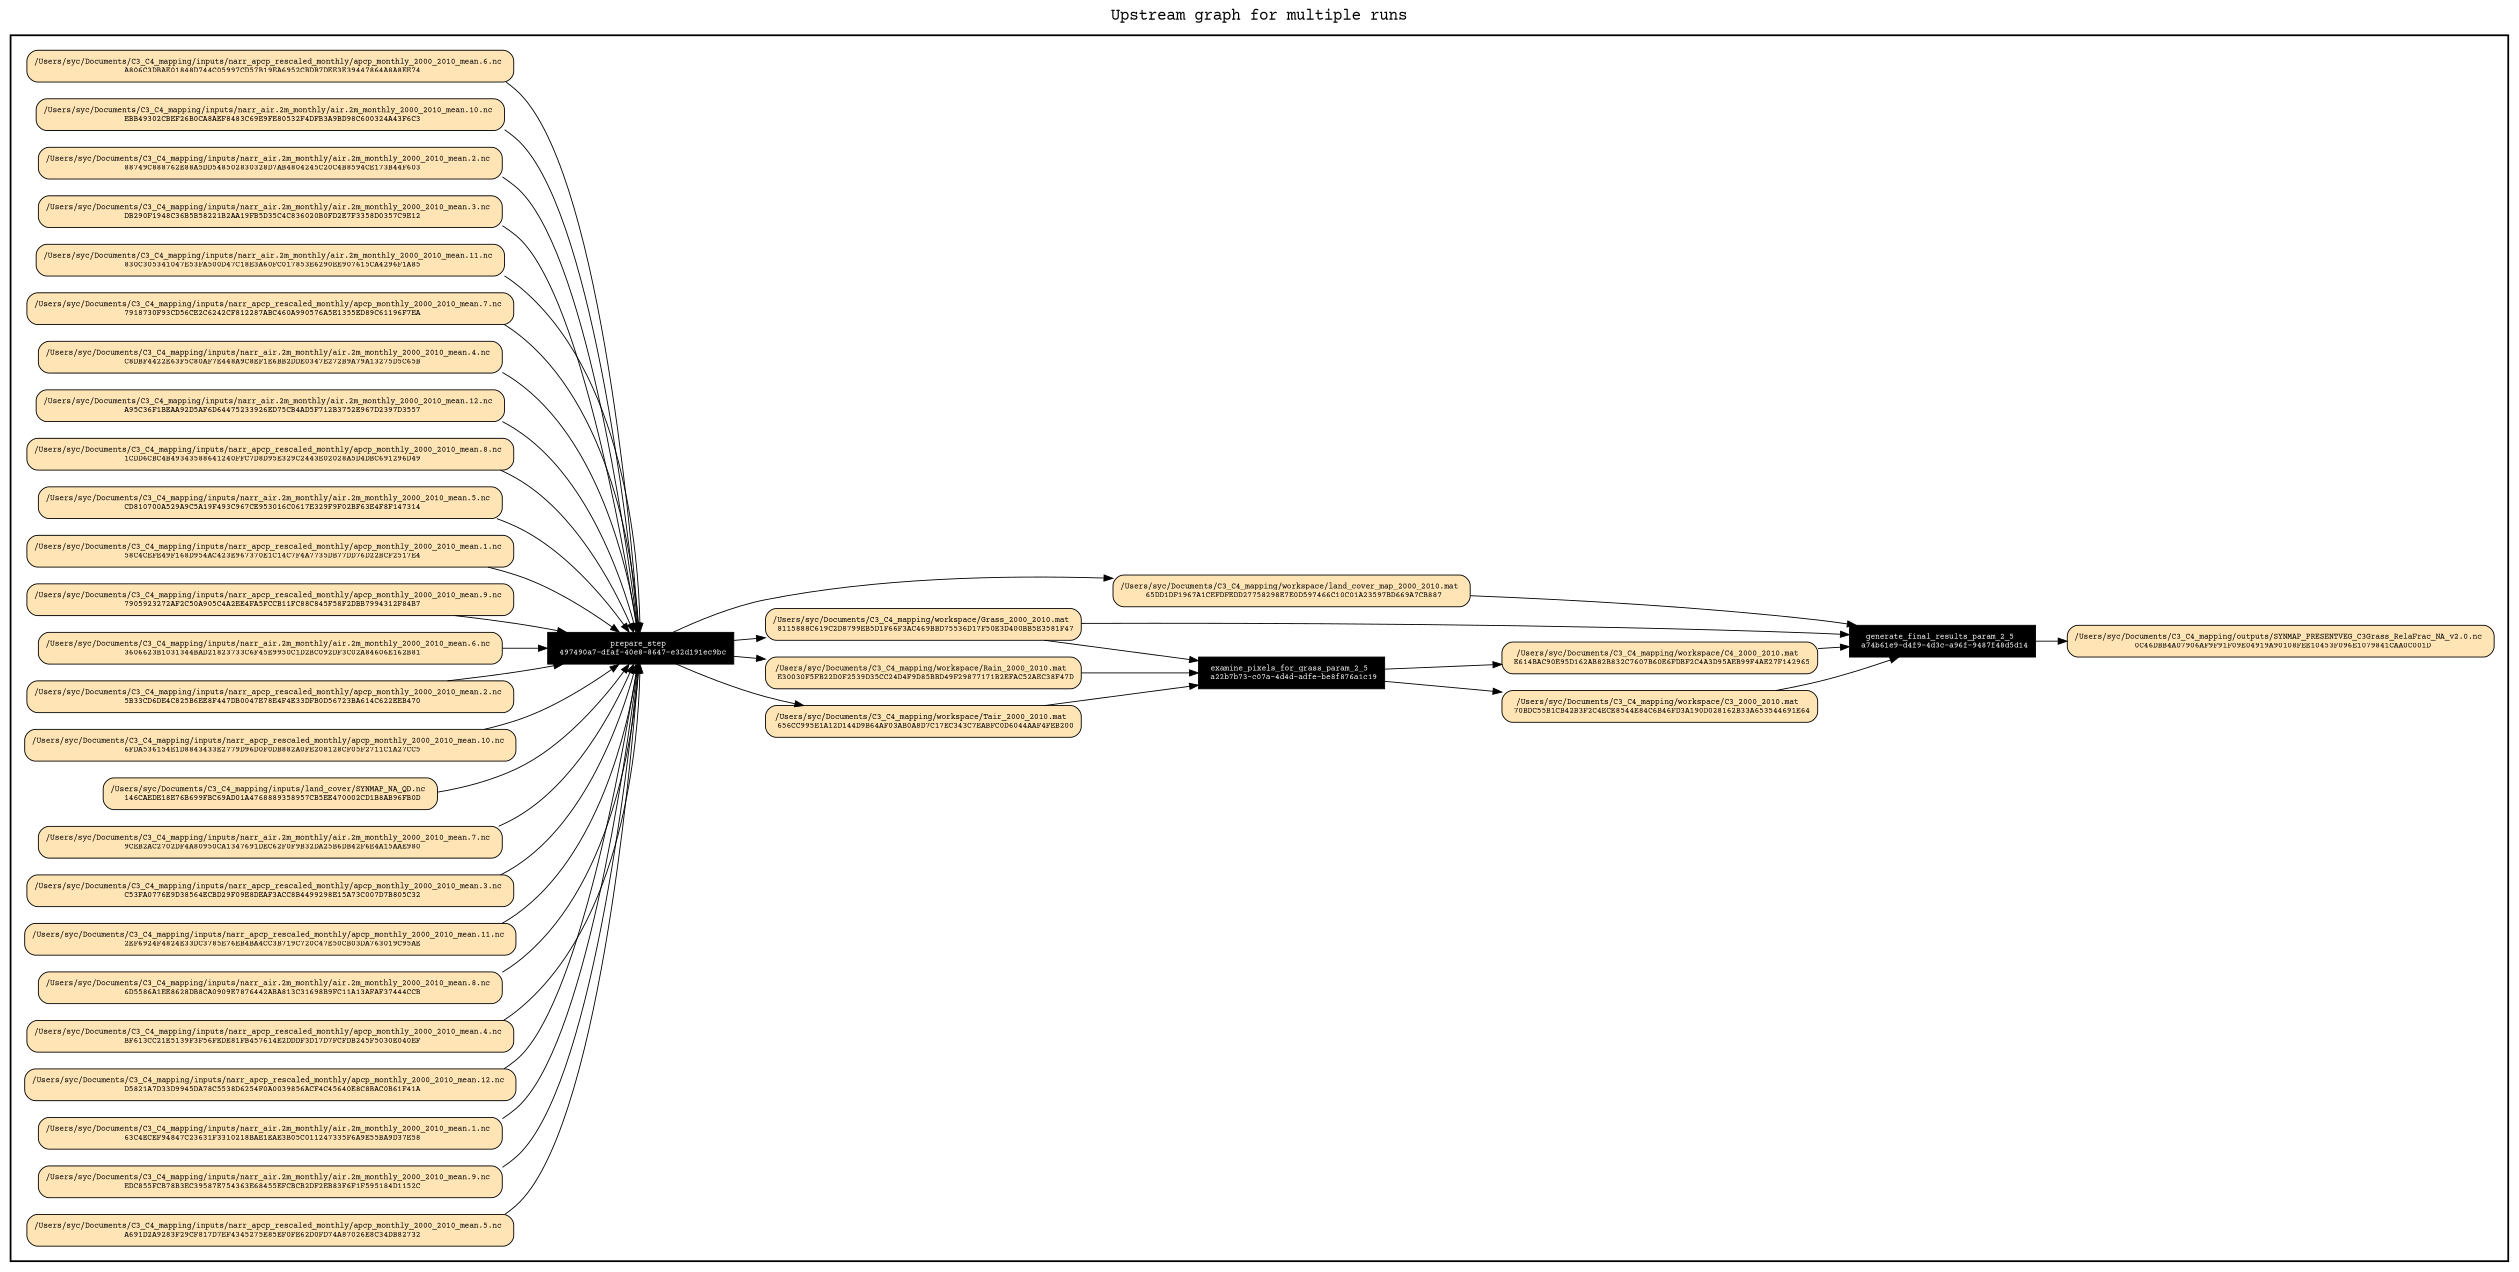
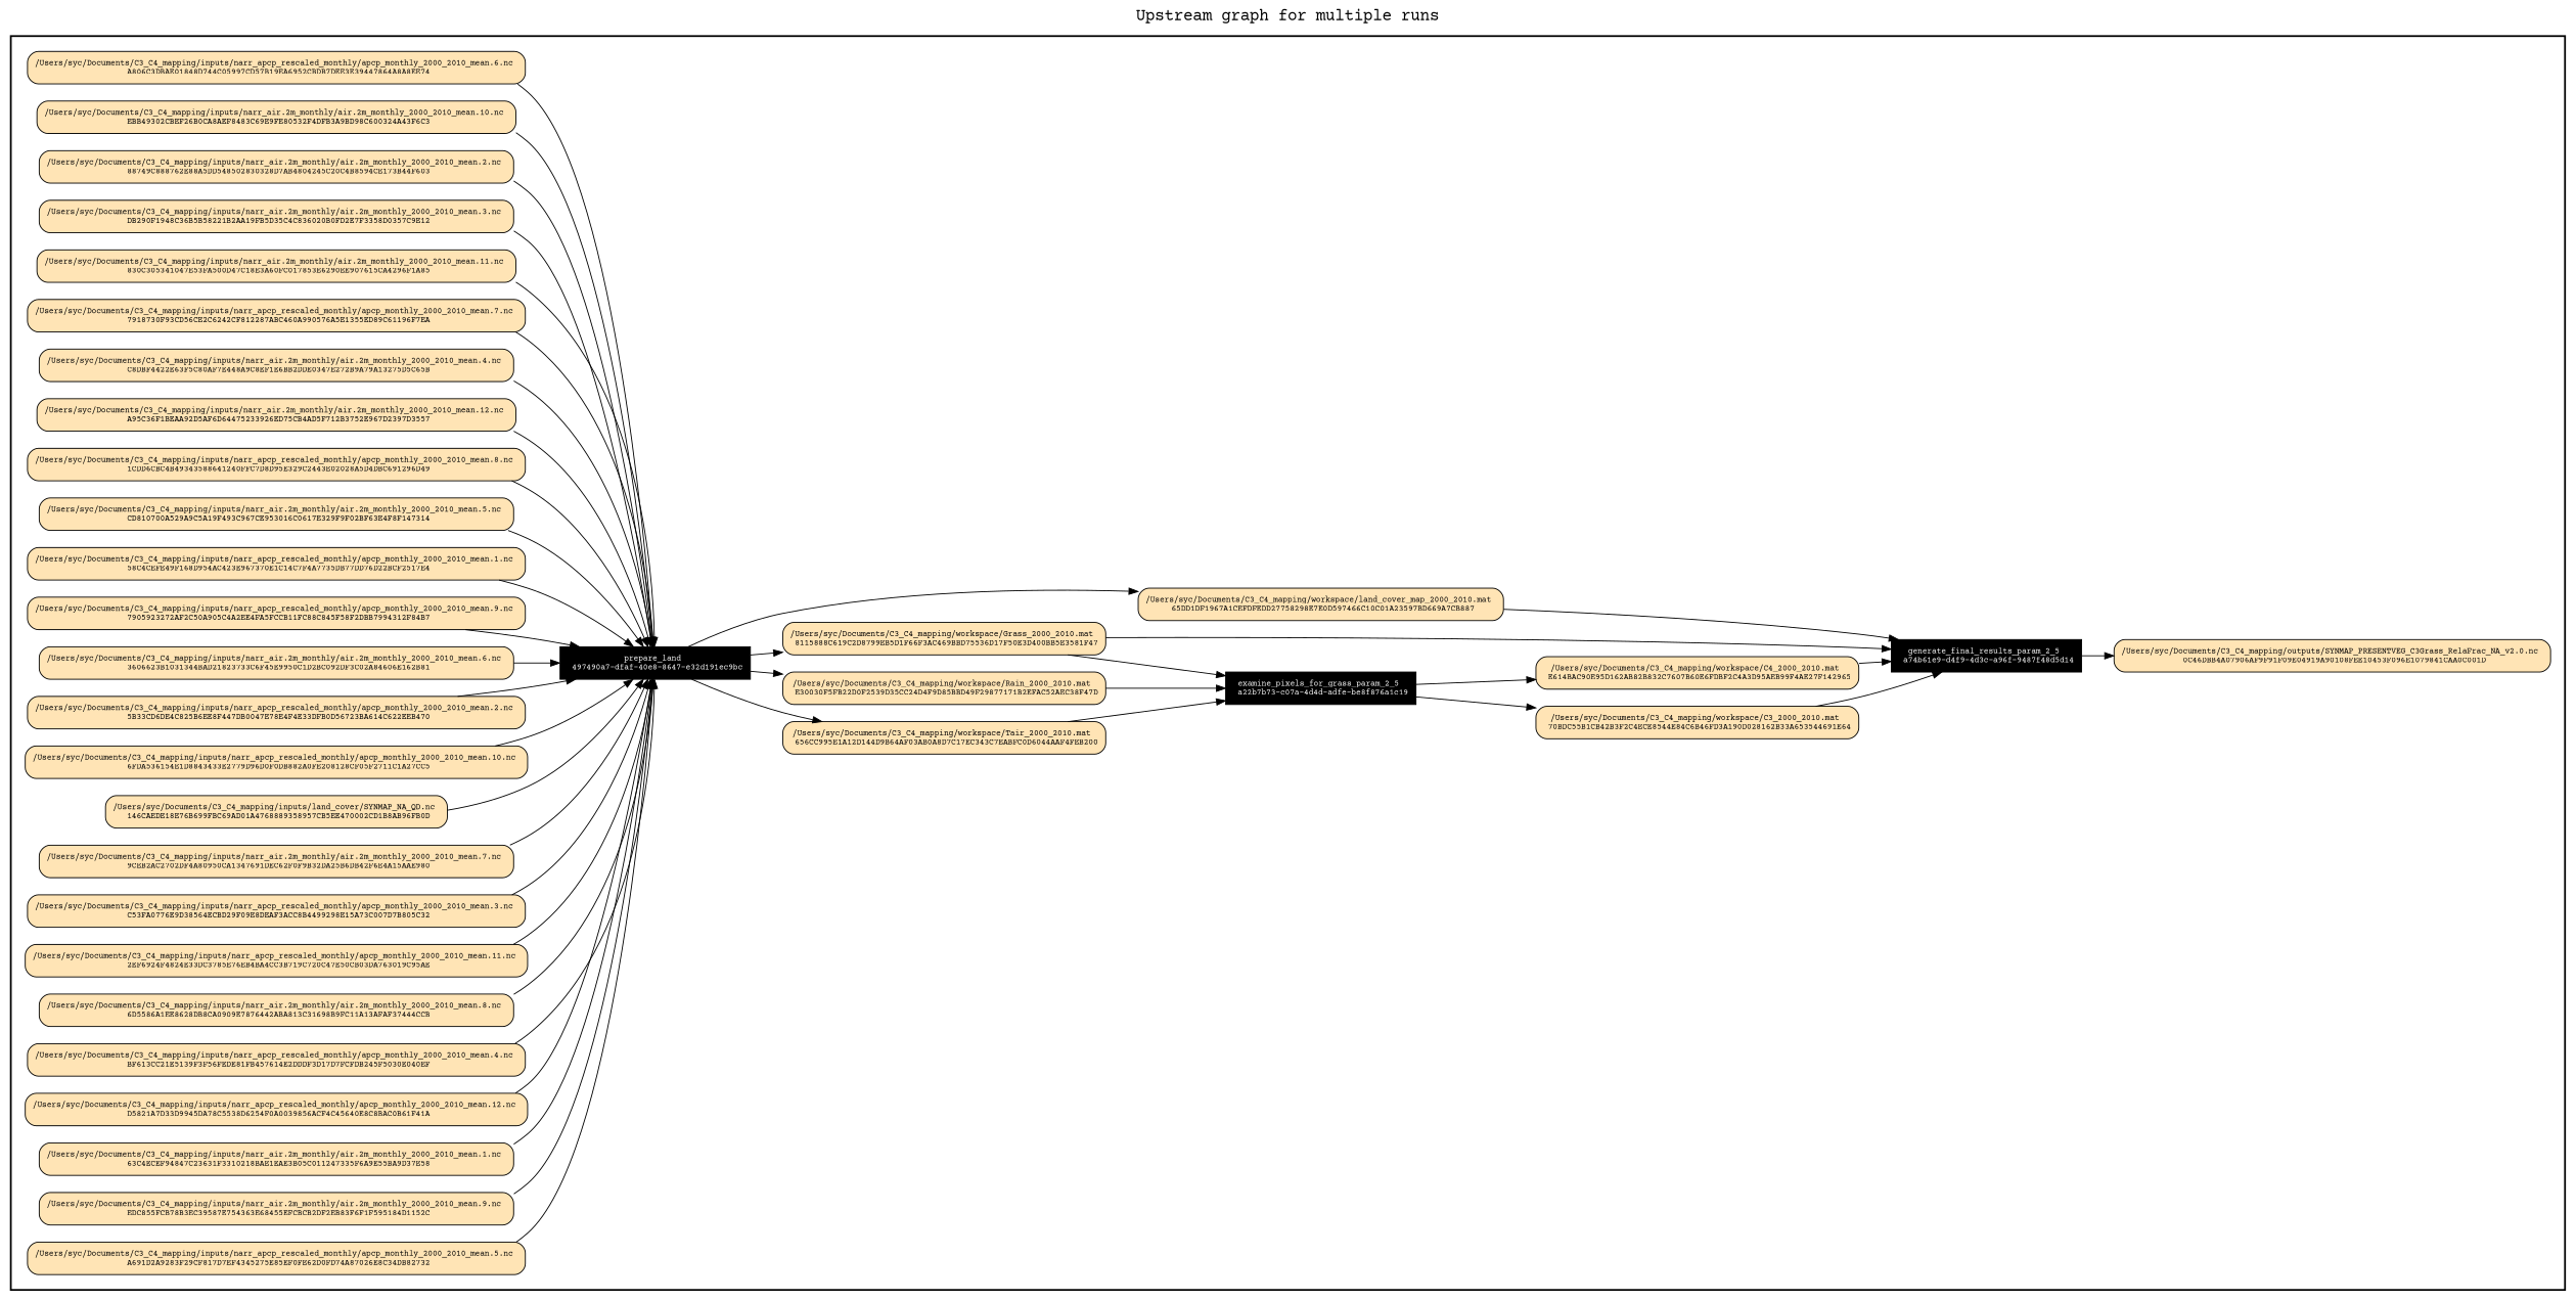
  digraph {
    fontname="Courier Prime"
    fontsize=18
    label="Upstream graph for multiple runs"
    labelloc=t
    rankdir=LR
    node [fillcolor="#FFE4B5" fontcolor=black fontname="Courier Prime" fontsize=9 peripheries=1 shape=record style="rounded,filled"]
    edge [fontname="Courier Prime"]
    n1 [fillcolor=black fontcolor=white label="examine_pixels_for_grass_param_2_5 \n a22b7b73-c07a-4d4d-adfe-be8f876a1c19" style=filled]
-   n2 [fillcolor=black fontcolor=white label="prepare_step \n 497490a7-dfaf-40e8-8647-e32d191ec9bc" style=filled]
+   n2 [fillcolor=black fontcolor=white label="prepare_land \n 497490a7-dfaf-40e8-8647-e32d191ec9bc" style=filled]
    n3 [fillcolor=black fontcolor=white label="generate_final_results_param_2_5 \n a74b61e9-d4f9-4d3c-a96f-9487f48d5d14" style=filled]
    n4 [label="/Users/syc/Documents/C3_C4_mapping/workspace/C3_2000_2010.mat \n 70BDC55B1CB42B3F2C4ECE8544E84C6B46FD3A190D028162B33A653544691E64"]
    n5 [label="/Users/syc/Documents/C3_C4_mapping/inputs/narr_apcp_rescaled_monthly/apcp_monthly_2000_2010_mean.6.nc \n A806C3DBAE01848D744C05997CD57B19EA6952CBDB7DEE3E39447864A8A8EE74"]
    n6 [label="/Users/syc/Documents/C3_C4_mapping/inputs/narr_air.2m_monthly/air.2m_monthly_2000_2010_mean.10.nc \n EBB49302CBEF26B0CA8AEF8483C69E9FE80532F4DFB3A9BD98C600324A43F6C3"]
    n7 [label="/Users/syc/Documents/C3_C4_mapping/inputs/narr_air.2m_monthly/air.2m_monthly_2000_2010_mean.2.nc \n 88749C888762E88A5DD548502830328D7AB4804245C20C4B8594CE173B44F603"]
    n8 [label="/Users/syc/Documents/C3_C4_mapping/workspace/C4_2000_2010.mat \n E614BAC90E95D162AB82B832C7607B60E6FDBF2C4A3D95AEB99F4AE27F142965"]
    n9 [label="/Users/syc/Documents/C3_C4_mapping/workspace/Tair_2000_2010.mat \n 656CC995E1A12D144D9B64AF03AB0A8D7C17EC343C7EABFC0D6044AAF4FEB200"]
    n10 [label="/Users/syc/Documents/C3_C4_mapping/inputs/narr_air.2m_monthly/air.2m_monthly_2000_2010_mean.3.nc \n DB290F1948C36B5B58221B2AA19FB5D35C4C836020B0FD2E7F3358D0357C9E12"]
    n11 [label="/Users/syc/Documents/C3_C4_mapping/inputs/narr_air.2m_monthly/air.2m_monthly_2000_2010_mean.11.nc \n 830C305341047E53FA500D47C18E3A60FC017853E6290EE907615CA4296F1A85"]
    n12 [label="/Users/syc/Documents/C3_C4_mapping/inputs/narr_apcp_rescaled_monthly/apcp_monthly_2000_2010_mean.7.nc \n 7918730F93CD56CE2C6242CF812287ABC460A990576A5E1355ED89C61196F7EA"]
    n13 [label="/Users/syc/Documents/C3_C4_mapping/inputs/narr_air.2m_monthly/air.2m_monthly_2000_2010_mean.4.nc \n C8DBF4422E63F5C80AF7E448A9C8EF1E6BB2DDE0347E272B9A79A13275D5C65B"]
    n14 [label="/Users/syc/Documents/C3_C4_mapping/inputs/narr_air.2m_monthly/air.2m_monthly_2000_2010_mean.12.nc \n A95C36F1BEAA92D5AF6D64475233926ED75CB4AD5F712B3752E967D2397D3557"]
    n15 [label="/Users/syc/Documents/C3_C4_mapping/inputs/narr_apcp_rescaled_monthly/apcp_monthly_2000_2010_mean.8.nc \n 1CDD6CBC4B49343588641240FFC7D8D95E329C2443E02028A5D4DBC691296D49"]
    n16 [label="/Users/syc/Documents/C3_C4_mapping/workspace/Rain_2000_2010.mat \n E30030F5FB22D0F2539D35CC24D4F9D85BBD49F29877171B2EFAC52AEC38F47D"]
    n17 [label="/Users/syc/Documents/C3_C4_mapping/inputs/narr_air.2m_monthly/air.2m_monthly_2000_2010_mean.5.nc \n CD810700A529A9C5A19F493C967CE953016C0617E329F9F02BF63E4F8F147314"]
    n18 [label="/Users/syc/Documents/C3_C4_mapping/inputs/narr_apcp_rescaled_monthly/apcp_monthly_2000_2010_mean.1.nc \n 58C4CEFE49F168D954AC423E967370E1C14C7F4A7735DB77DD76D22BCF2517E4"]
    n19 [label="/Users/syc/Documents/C3_C4_mapping/inputs/narr_apcp_rescaled_monthly/apcp_monthly_2000_2010_mean.9.nc \n 7905923272AF2C50A905C4A2EE4FA5FCCB11FC88C845F58F2DBB7994312F84B7"]
    n20 [label="/Users/syc/Documents/C3_C4_mapping/workspace/Grass_2000_2010.mat \n 8115888C619C2D8799EB5D1F66F3AC469BBD75536D17F50E3D400BB5E3581F47"]
    n21 [label="/Users/syc/Documents/C3_C4_mapping/inputs/narr_air.2m_monthly/air.2m_monthly_2000_2010_mean.6.nc \n 3606623B1031344BAD21823733C6F45E9950C1D2BC092DF3C02A84606E162B81"]
    n22 [label="/Users/syc/Documents/C3_C4_mapping/inputs/narr_apcp_rescaled_monthly/apcp_monthly_2000_2010_mean.2.nc \n 5B33CD6DE4C825B6EE8F447DB0047E78E4F4E33DFB0D56723BA614C622EEB470"]
    n23 [label="/Users/syc/Documents/C3_C4_mapping/inputs/narr_apcp_rescaled_monthly/apcp_monthly_2000_2010_mean.10.nc \n 6FDA536154E1D8843433E2779D96D0F0DB882A0FE208128CF05F2711C1A27CC5"]
    n24 [label="/Users/syc/Documents/C3_C4_mapping/inputs/land_cover/SYNMAP_NA_QD.nc \n 146CAEDE18E76B699FBC69AD01A4768889358957CB5EE470002CD1B8AB96FB0D"]
    n25 [label="/Users/syc/Documents/C3_C4_mapping/inputs/narr_air.2m_monthly/air.2m_monthly_2000_2010_mean.7.nc \n 9CEB2AC2702DF4A80950CA1347691DEC62F0F9B32DA25B6DB42F6E4A15AAE980"]
    n26 [label="/Users/syc/Documents/C3_C4_mapping/inputs/narr_apcp_rescaled_monthly/apcp_monthly_2000_2010_mean.3.nc \n C53FA0776E9D38564ECBD29F09E8DEAF3ACC8B4499298E15A73C007D7B805C32"]
    n27 [label="/Users/syc/Documents/C3_C4_mapping/inputs/narr_apcp_rescaled_monthly/apcp_monthly_2000_2010_mean.11.nc \n 2EF6924F4824E33DC3785E76EB4BA4CC3B719C720C47E50CB03DA763019C95AE"]
    n28 [label="/Users/syc/Documents/C3_C4_mapping/inputs/narr_air.2m_monthly/air.2m_monthly_2000_2010_mean.8.nc \n 6D5586A1EE8628DB8CA0909E7876442ABA813C31698B9FC11A13AFAF37444CCB"]
    n29 [label="/Users/syc/Documents/C3_C4_mapping/inputs/narr_apcp_rescaled_monthly/apcp_monthly_2000_2010_mean.4.nc \n BF613CC21E5139F3F56FEDE81FB457614E2DDDF3D17D7FCFDB245F5030E040EF"]
    n30 [label="/Users/syc/Documents/C3_C4_mapping/inputs/narr_apcp_rescaled_monthly/apcp_monthly_2000_2010_mean.12.nc \n D5821A7D33D9945DA78C5538D6254F0A0039856ACF4C45640E8C8BAC0B61F41A"]
    n31 [label="/Users/syc/Documents/C3_C4_mapping/outputs/SYNMAP_PRESENTVEG_C3Grass_RelaFrac_NA_v2.0.nc \n 0C46DBB4A07906AF9F91F09E04919A90108FEE10453F096E1079841CAA0C001D"]
    n32 [label="/Users/syc/Documents/C3_C4_mapping/inputs/narr_air.2m_monthly/air.2m_monthly_2000_2010_mean.1.nc \n 63C4ECEF94847C23631F3310218BAE1EAE3B05C011247335F6A9E55BA9D37E58"]
    n33 [label="/Users/syc/Documents/C3_C4_mapping/inputs/narr_air.2m_monthly/air.2m_monthly_2000_2010_mean.9.nc \n EDC855FCB78B3EC39587E754363E68455EFCBCB2DF2EB83F6F1F595184D1152C"]
    n34 [label="/Users/syc/Documents/C3_C4_mapping/inputs/narr_apcp_rescaled_monthly/apcp_monthly_2000_2010_mean.5.nc \n A691D2A9283F29CF817D7EF4345275E85EF0FE62D0FD74A87026E8C34DB82732"]
    n35 [label="/Users/syc/Documents/C3_C4_mapping/workspace/land_cover_map_2000_2010.mat \n 65DD1DF1967A1CEFDFEDD27758298E7E0D597466C10C01A23597BD669A7CB887"]
    subgraph cluster_1 {
      color=black
      label=""
      penwidth=2
      subgraph cluster_2 {
        color=white
        label=""
        penwidth=2
        n1
        n2
        n3
        n4
        n5
        n6
        n7
        n8
        n9
        n10
        n11
        n12
        n13
        n14
        n15
        n16
        n17
        n18
        n19
        n20
        n21
        n22
        n23
        n24
        n25
        n26
        n27
        n28
        n29
        n30
        n31
        n32
        n33
        n34
        n35
      }
    }
    n1 -> n4
    n1 -> n8
    n2 -> n9
    n2 -> n16
    n2 -> n20
    n2 -> n35
    n3 -> n31
    n4 -> n3
    n5 -> n2
    n6 -> n2
    n7 -> n2
    n8 -> n3
    n9 -> n1
    n10 -> n2
    n11 -> n2
    n12 -> n2
    n13 -> n2
    n14 -> n2
    n15 -> n2
    n16 -> n1
    n17 -> n2
    n18 -> n2
    n19 -> n2
    n20 -> n1
    n20 -> n3
    n21 -> n2
    n22 -> n2
    n23 -> n2
    n24 -> n2
    n25 -> n2
    n26 -> n2
    n27 -> n2
    n28 -> n2
    n29 -> n2
    n30 -> n2
    n32 -> n2
    n33 -> n2
    n34 -> n2
    n35 -> n3
  }
